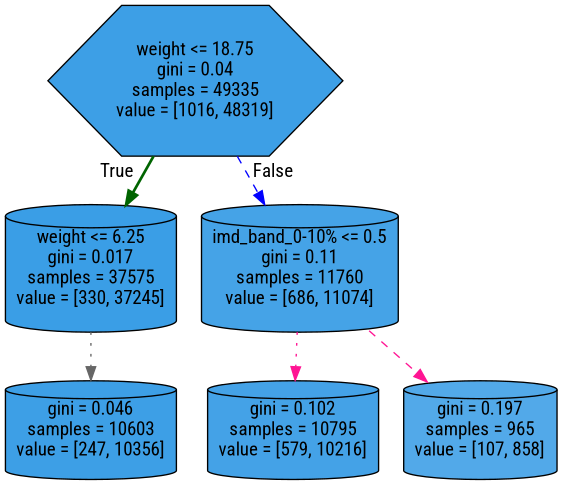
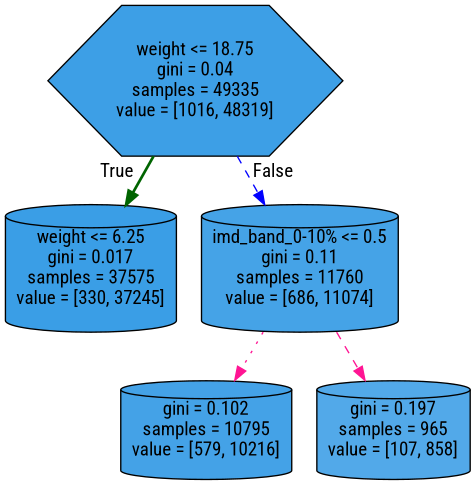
  digraph {
    fontname="Roboto Condensed"
    node [color=black fontname="Roboto Condensed" shape=cylinder style=filled]
    edge [color=deeppink fontname="Roboto Condensed" style=dashed]
    n1 [fillcolor="#399de5fa" label="weight <= 18.75\ngini = 0.04\nsamples = 49335\nvalue = [1016, 48319]" shape=hexagon]
    n2 [fillcolor="#399de5fd" label="weight <= 6.25\ngini = 0.017\nsamples = 37575\nvalue = [330, 37245]"]
    n3 [fillcolor="#399de5ef" label="imd_band_0-10% <= 0.5\ngini = 0.11\nsamples = 11760\nvalue = [686, 11074]"]
-   n4 [fillcolor="#399de5f9" label="gini = 0.046\nsamples = 10603\nvalue = [247, 10356]"]
    n5 [fillcolor="#399de5f1" label="gini = 0.102\nsamples = 10795\nvalue = [579, 10216]"]
    n6 [fillcolor="#399de5df" label="gini = 0.197\nsamples = 965\nvalue = [107, 858]"]
    n1 -> n2 [color=darkgreen headlabel=True labelangle=45 labeldistance=2.5 style=bold]
    n1 -> n3 [color=blue headlabel=False labelangle=-45 labeldistance=2.5]
-   n2 -> n4 [color=gray40 style=dotted]
    n3 -> n5 [style=dotted]
    n3 -> n6
  }
